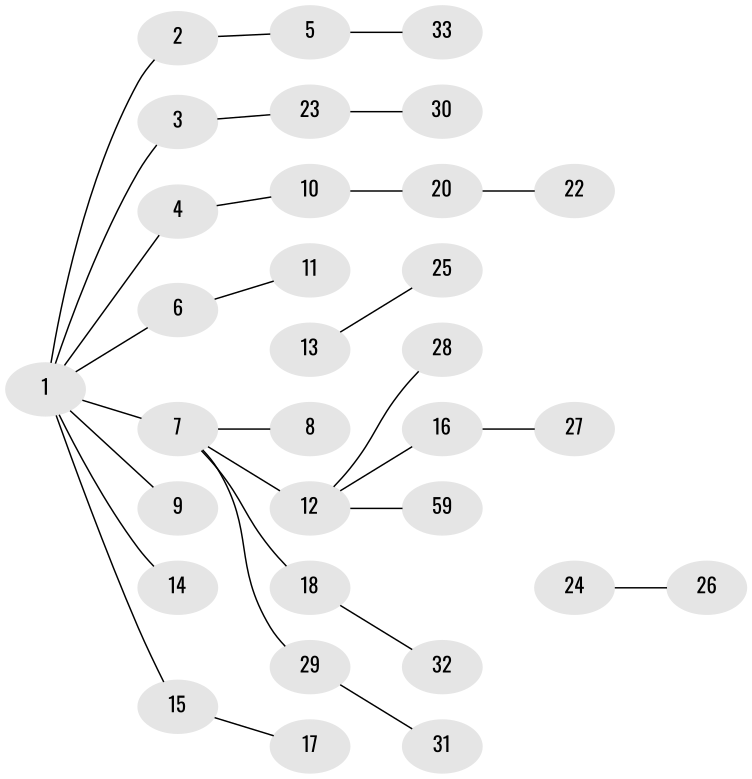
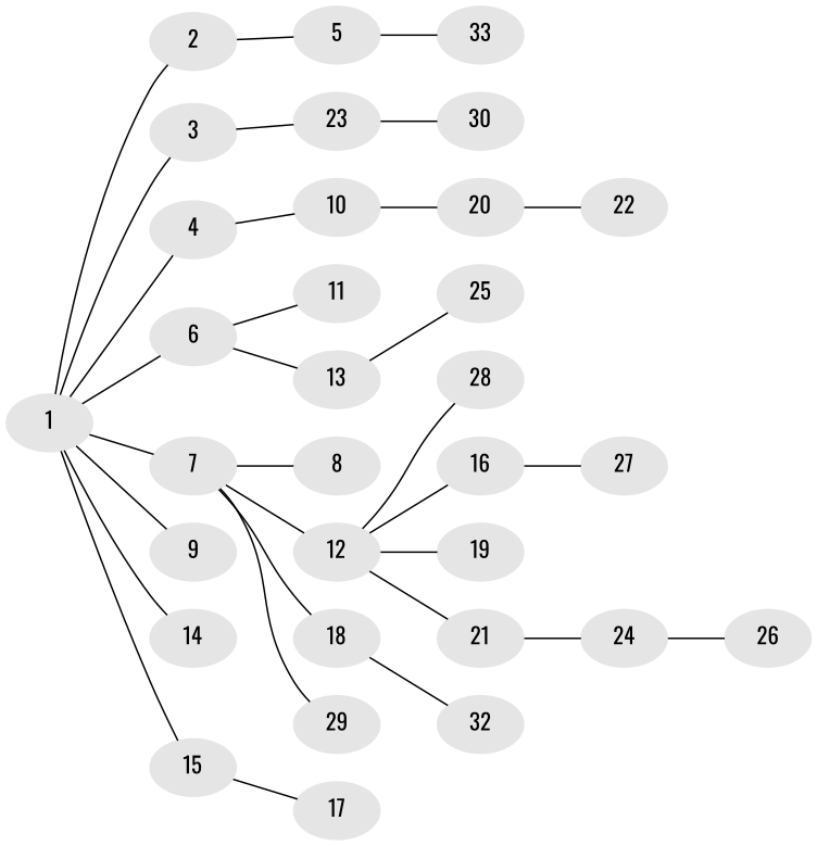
  graph {
    fontname=Oswald
    rankdir=LR
    node [color=gray90 fontname=Oswald style=filled]
    edge [fontname=Oswald weight=1.0]
    1
    2
    3
    4
    6
    7
    9
    14
    15
    5
    23
    10
    11
    13
    8
    12
    18
    29
    17
    33
    30
    20
    25
    28
    16
-   19 [label=59]
+   19
+   21
    32
-   31
    22
    27
    24
    26
    1 -- 2
    1 -- 3
    1 -- 4
    1 -- 6
    1 -- 7
    1 -- 9
    1 -- 14
    1 -- 15
    2 -- 5
    3 -- 23
    4 -- 10
    6 -- 11 [weight=2.0]
+   6 -- 13
    7 -- 8
    7 -- 12
    7 -- 18
    7 -- 29
    15 -- 17
    5 -- 33
    23 -- 30 [weight=2.0]
    10 -- 20
    13 -- 25 [weight=2.0]
    12 -- 28
    12 -- 16
    12 -- 19 [weight=2.0]
+   12 -- 21
    18 -- 32
-   29 -- 31
    20 -- 22
    16 -- 27
+   21 -- 24
    24 -- 26 [weight=4.0]
  }
